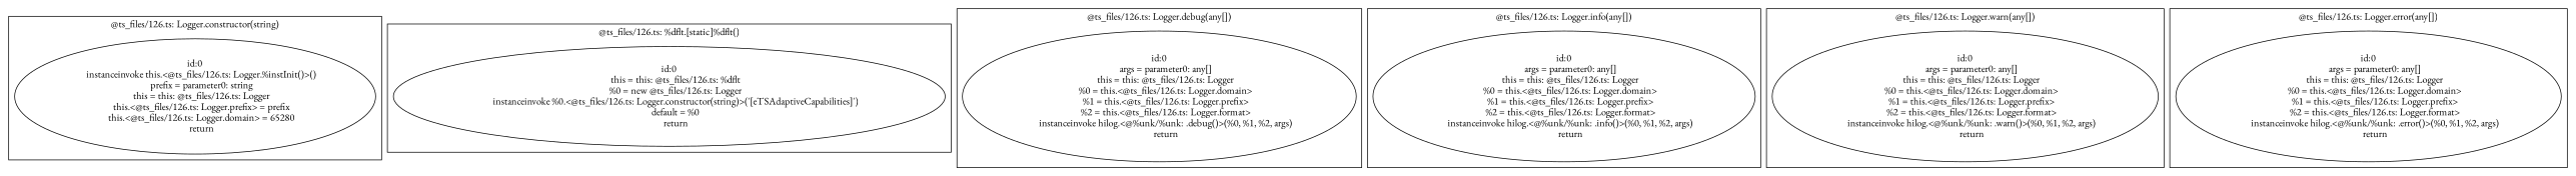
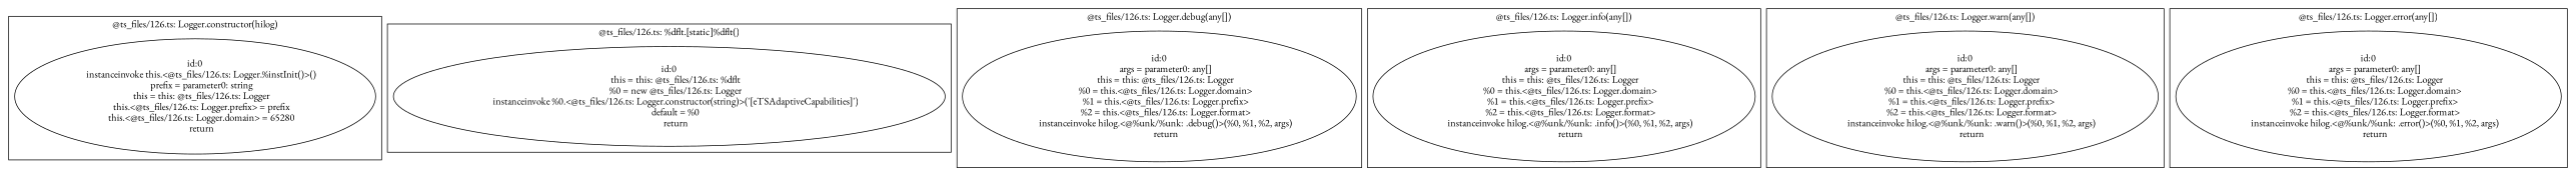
  digraph {
    fontname="EB Garamond"
    node [fontname="EB Garamond"]
    n1 [label="id:0\n      instanceinvoke this.<@ts_files/126.ts: Logger.%instInit()>()\n      prefix = parameter0: string\n      this = this: @ts_files/126.ts: Logger\n      this.<@ts_files/126.ts: Logger.prefix> = prefix\n      this.<@ts_files/126.ts: Logger.domain> = 65280\n      return"]
    n2 [label="id:0\n      this = this: @ts_files/126.ts: %dflt\n      %0 = new @ts_files/126.ts: Logger\n      instanceinvoke %0.<@ts_files/126.ts: Logger.constructor(string)>('[eTSAdaptiveCapabilities]')\n      default = %0\n      return"]
    n3 [label="id:0\n      args = parameter0: any[]\n      this = this: @ts_files/126.ts: Logger\n      %0 = this.<@ts_files/126.ts: Logger.domain>\n      %1 = this.<@ts_files/126.ts: Logger.prefix>\n      %2 = this.<@ts_files/126.ts: Logger.format>\n      instanceinvoke hilog.<@%unk/%unk: .debug()>(%0, %1, %2, args)\n      return"]
    n4 [label="id:0\n      args = parameter0: any[]\n      this = this: @ts_files/126.ts: Logger\n      %0 = this.<@ts_files/126.ts: Logger.domain>\n      %1 = this.<@ts_files/126.ts: Logger.prefix>\n      %2 = this.<@ts_files/126.ts: Logger.format>\n      instanceinvoke hilog.<@%unk/%unk: .info()>(%0, %1, %2, args)\n      return"]
    n5 [label="id:0\n      args = parameter0: any[]\n      this = this: @ts_files/126.ts: Logger\n      %0 = this.<@ts_files/126.ts: Logger.domain>\n      %1 = this.<@ts_files/126.ts: Logger.prefix>\n      %2 = this.<@ts_files/126.ts: Logger.format>\n      instanceinvoke hilog.<@%unk/%unk: .warn()>(%0, %1, %2, args)\n      return"]
    n6 [label="id:0\n      args = parameter0: any[]\n      this = this: @ts_files/126.ts: Logger\n      %0 = this.<@ts_files/126.ts: Logger.domain>\n      %1 = this.<@ts_files/126.ts: Logger.prefix>\n      %2 = this.<@ts_files/126.ts: Logger.format>\n      instanceinvoke hilog.<@%unk/%unk: .error()>(%0, %1, %2, args)\n      return"]
    subgraph cluster_1 {
-     label="@ts_files/126.ts: Logger.constructor(string)"
+     label="@ts_files/126.ts: Logger.constructor(hilog)"
      n1
    }
    subgraph cluster_2 {
      label="@ts_files/126.ts: %dflt.[static]%dflt()"
      n2
    }
    subgraph cluster_3 {
      label="@ts_files/126.ts: Logger.debug(any[])"
      n3
    }
    subgraph cluster_4 {
      label="@ts_files/126.ts: Logger.info(any[])"
      n4
    }
    subgraph cluster_5 {
      label="@ts_files/126.ts: Logger.warn(any[])"
      n5
    }
    subgraph cluster_6 {
      label="@ts_files/126.ts: Logger.error(any[])"
      n6
    }
  }
